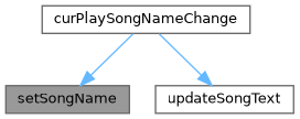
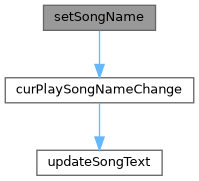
  digraph {
    rankdir=TB
    node [color=grey40 fillcolor=white fontname=Helvetica fontsize=10 shape=box style=filled]
    edge [color=steelblue1 fontname=Helvetica fontsize=10 labelfontname=Helvetica labelfontsize=10 style=solid]
    n1 [color=gray40 fillcolor=grey60 fontcolor=black height=0.2 label=setSongName width=0.4]
    n2 [height=0.2 label=curPlaySongNameChange width=0.4]
    n3 [height=0.2 label=updateSongText width=0.4]
-   n2 -> n1
+   n1 -> n2
    n2 -> n3
  }
